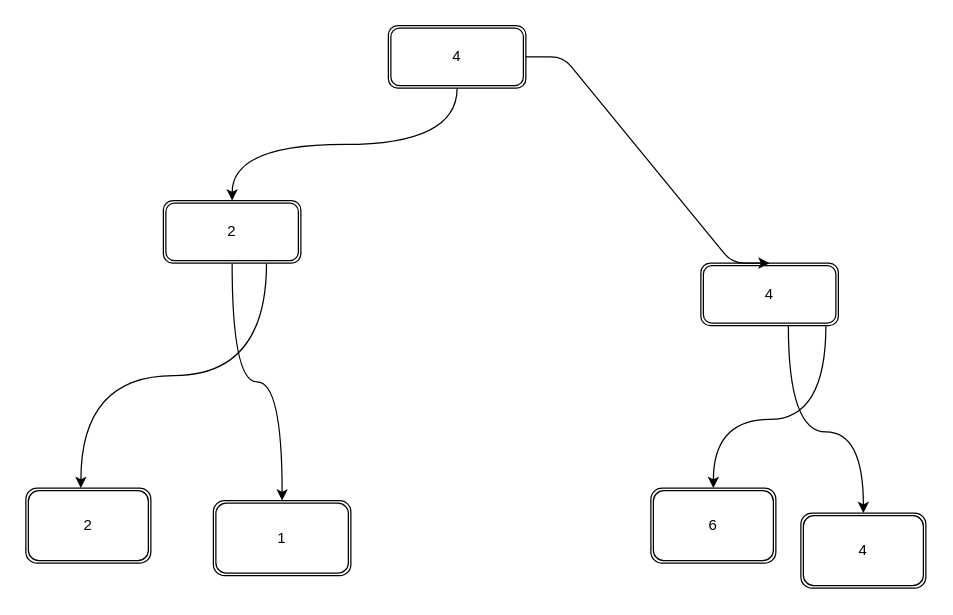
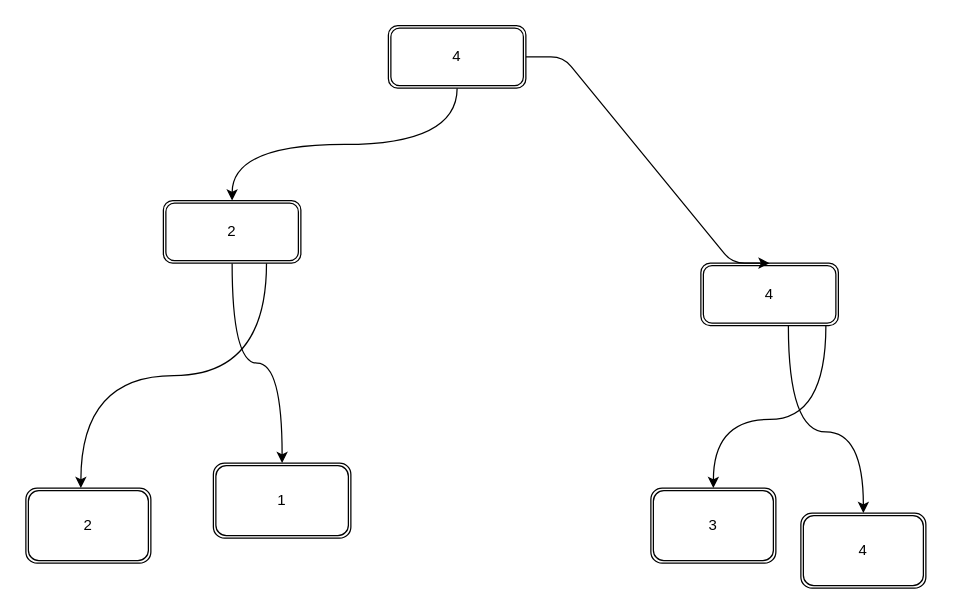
  <mxCell id="0" />
  <mxCell id="1" parent="0" />
- <mxCell id="2" value="1" style="shape=ext;double=1;rounded=1;whiteSpace=wrap;html=1;movable=1;resizable=1;rotatable=1;deletable=1;editable=1;connectable=1;" vertex="1" parent="1"><mxGeometry x="170" y="400" width="110" height="60" as="geometry" /></mxCell>
+ <mxCell id="2" value="1" style="shape=ext;double=1;rounded=1;whiteSpace=wrap;html=1;movable=1;resizable=1;rotatable=1;deletable=1;editable=1;connectable=1;" vertex="1" parent="1"><mxGeometry x="170" y="370" width="110" height="60" as="geometry" /></mxCell>
  <mxCell id="3" value="2" style="shape=ext;double=1;rounded=1;whiteSpace=wrap;html=1;movable=1;resizable=1;rotatable=1;deletable=1;editable=1;connectable=1;" vertex="1" parent="1"><mxGeometry x="20" y="390" width="100" height="60" as="geometry" /></mxCell>
- <mxCell id="4" value="6" style="shape=ext;double=1;rounded=1;whiteSpace=wrap;html=1;" vertex="1" parent="1"><mxGeometry x="520" y="390" width="100" height="60" as="geometry" /></mxCell>
+ <mxCell id="4" value="3" style="shape=ext;double=1;rounded=1;whiteSpace=wrap;html=1;" vertex="1" parent="1"><mxGeometry x="520" y="390" width="100" height="60" as="geometry" /></mxCell>
  <mxCell id="5" value="4" style="shape=ext;double=1;rounded=1;whiteSpace=wrap;html=1;" vertex="1" parent="1"><mxGeometry x="640" y="410" width="100" height="60" as="geometry" /></mxCell>
  <mxCell id="6" style="edgeStyle=orthogonalEdgeStyle;html=1;entryX=0.5;entryY=0;entryDx=0;entryDy=0;curved=1;" edge="1" parent="1" source="8" target="2"><mxGeometry relative="1" as="geometry" /></mxCell>
  <mxCell id="7" style="edgeStyle=orthogonalEdgeStyle;html=1;exitX=0.75;exitY=1;exitDx=0;exitDy=0;entryX=0.44;entryY=0;entryDx=0;entryDy=0;entryPerimeter=0;curved=1;" edge="1" parent="1" source="8" target="3"><mxGeometry relative="1" as="geometry" /></mxCell>
  <mxCell id="8" value="2" style="shape=ext;double=1;rounded=1;whiteSpace=wrap;html=1;" vertex="1" parent="1"><mxGeometry x="130" y="160" width="110" height="50" as="geometry" /></mxCell>
  <mxCell id="9" style="edgeStyle=orthogonalEdgeStyle;html=1;curved=1;" edge="1" parent="1" source="11" target="4"><mxGeometry relative="1" as="geometry"><Array as="points"><mxPoint x="660" y="335" /><mxPoint x="570" y="335" /></Array></mxGeometry></mxCell>
  <mxCell id="10" style="edgeStyle=orthogonalEdgeStyle;html=1;entryX=0.5;entryY=0;entryDx=0;entryDy=0;curved=1;" edge="1" parent="1" source="11" target="5"><mxGeometry relative="1" as="geometry"><Array as="points"><mxPoint x="630" y="345" /><mxPoint x="690" y="345" /></Array></mxGeometry></mxCell>
  <mxCell id="11" value="4" style="shape=ext;double=1;rounded=1;whiteSpace=wrap;html=1;" vertex="1" parent="1"><mxGeometry x="560" y="210" width="110" height="50" as="geometry" /></mxCell>
  <mxCell id="12" style="html=1;entryX=0.5;entryY=0;entryDx=0;entryDy=0;strokeColor=default;edgeStyle=orthogonalEdgeStyle;curved=1;exitX=0.5;exitY=1;exitDx=0;exitDy=0;" edge="1" parent="1" source="14" target="8"><mxGeometry relative="1" as="geometry"><mxPoint x="654.412" y="110" as="sourcePoint" /></mxGeometry></mxCell>
  <mxCell id="13" style="edgeStyle=entityRelationEdgeStyle;html=1;entryX=0.5;entryY=0;entryDx=0;entryDy=0;" edge="1" parent="1" source="14" target="11"><mxGeometry relative="1" as="geometry"><mxPoint x="700" y="130" as="targetPoint" /></mxGeometry></mxCell>
  <mxCell id="14" value="4" style="shape=ext;double=1;rounded=1;whiteSpace=wrap;html=1;direction=east;" vertex="1" parent="1"><mxGeometry x="310" y="20" width="110" height="50" as="geometry" /></mxCell>
